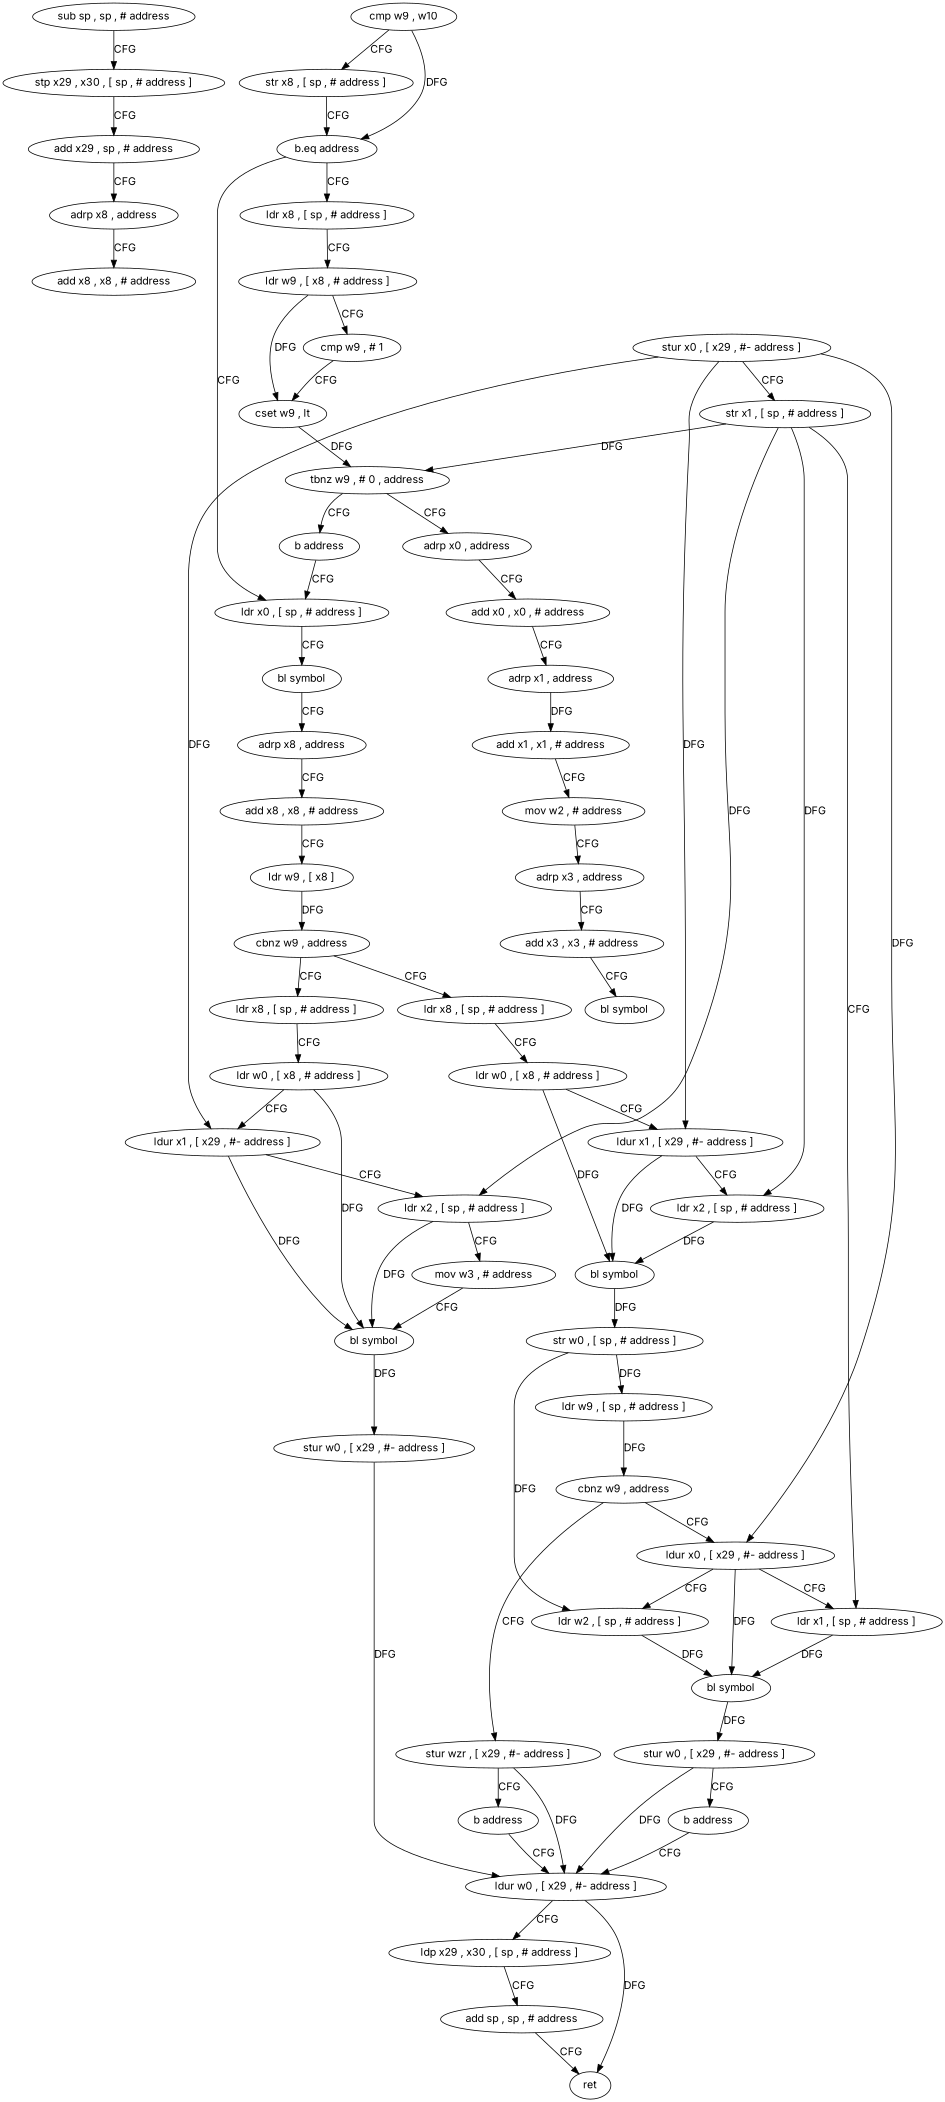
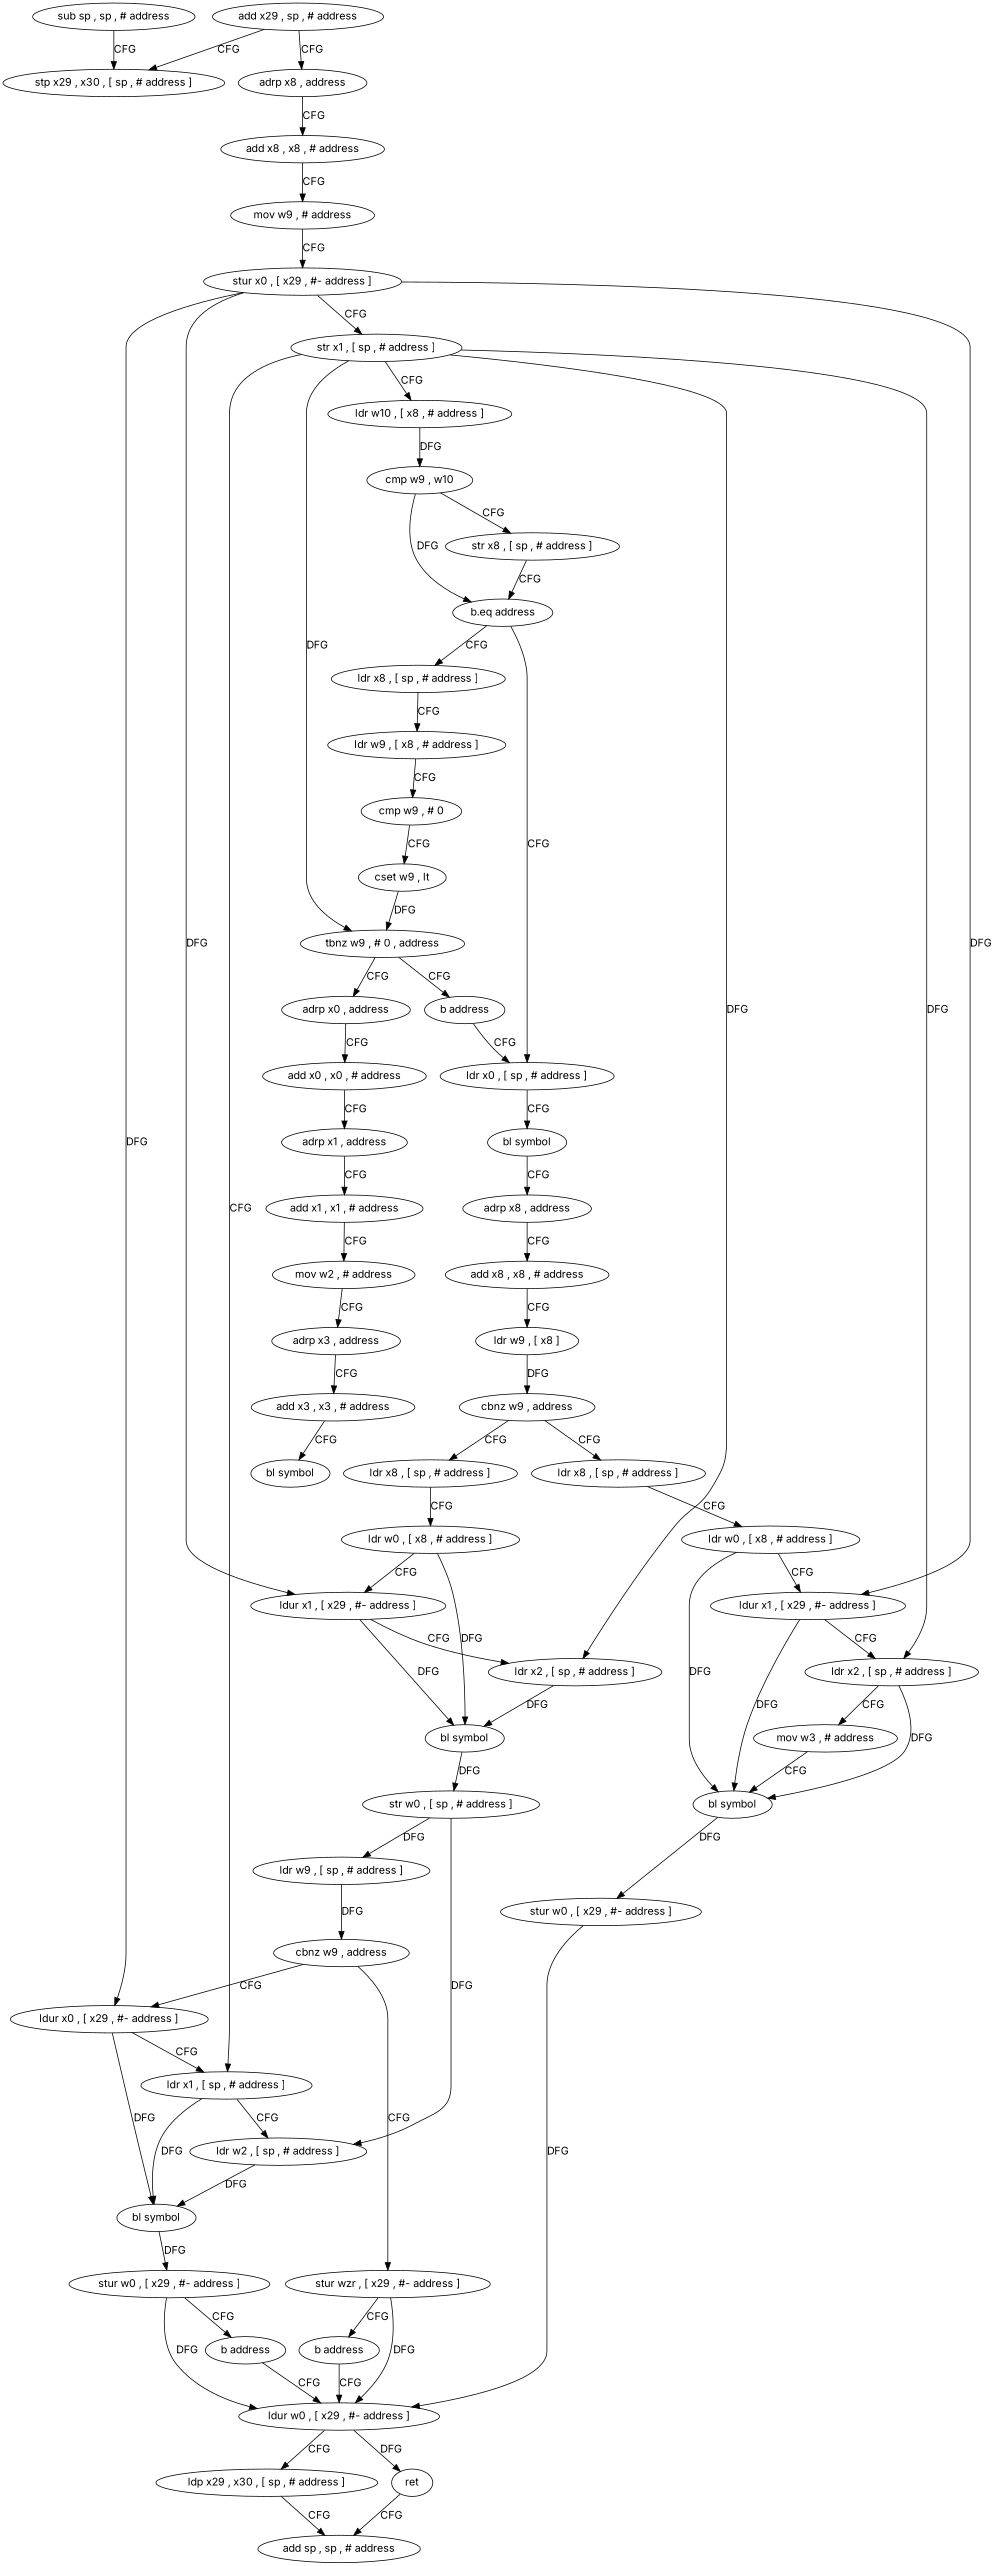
  digraph {
    fontname=Inter
    node [fontname=Inter]
    edge [fontname=Inter]
    n1 [label="sub sp , sp , # address"]
    n2 [label="stp x29 , x30 , [ sp , # address ]"]
    n3 [label="add x29 , sp , # address"]
    n4 [label="adrp x8 , address"]
    n5 [label="add x8 , x8 , # address"]
+   n6 [label="mov w9 , # address"]
    n7 [label="stur x0 , [ x29 , #- address ]"]
    n8 [label="str x1 , [ sp , # address ]"]
    n9 [label="ldur x1 , [ x29 , #- address ]"]
    n10 [label="ldur x1 , [ x29 , #- address ]"]
    n11 [label="ldur x0 , [ x29 , #- address ]"]
+   n12 [label="ldr w10 , [ x8 , # address ]"]
    n13 [label="ldr x2 , [ sp , # address ]"]
    n14 [label="ldr x2 , [ sp , # address ]"]
    n15 [label="ldr x1 , [ sp , # address ]"]
    n16 [label="tbnz w9 , # 0 , address"]
    n17 [label="bl symbol"]
    n18 [label="bl symbol"]
    n19 [label="bl symbol"]
    n20 [label="cmp w9 , w10"]
    n21 [label="ldr x0 , [ sp , # address ]"]
    n22 [label="bl symbol"]
    n23 [label="mov w3 , # address"]
    n24 [label="ldr w2 , [ sp , # address ]"]
    n25 [label="str x8 , [ sp , # address ]"]
    n26 [label="b.eq address"]
    n27 [label="ldr x8 , [ sp , # address ]"]
    n28 [label="ldr w9 , [ x8 , # address ]"]
    n29 [label="adrp x8 , address"]
-   n30 [label="cmp w9 , # 1"]
+   n30 [label="cmp w9 , # 0"]
    n31 [label="cset w9 , lt"]
    n32 [label="add x8 , x8 , # address"]
    n33 [label="ldr w9 , [ x8 ]"]
    n34 [label="cbnz w9 , address"]
    n35 [label="ldr x8 , [ sp , # address ]"]
    n36 [label="ldr x8 , [ sp , # address ]"]
    n37 [label="ldr w0 , [ x8 , # address ]"]
    n38 [label="ldr w0 , [ x8 , # address ]"]
    n39 [label="adrp x0 , address"]
    n40 [label="b address"]
    n41 [label="add x0 , x0 , # address"]
    n42 [label="adrp x1 , address"]
    n43 [label="stur w0 , [ x29 , #- address ]"]
    n44 [label="ldur w0 , [ x29 , #- address ]"]
    n45 [label="ldp x29 , x30 , [ sp , # address ]"]
    n46 [label=ret]
    n47 [label="add sp , sp , # address"]
    n48 [label="str w0 , [ sp , # address ]"]
    n49 [label="ldr w9 , [ sp , # address ]"]
    n50 [label="cbnz w9 , address"]
    n51 [label="stur wzr , [ x29 , #- address ]"]
    n52 [label="b address"]
    n53 [label="stur w0 , [ x29 , #- address ]"]
    n54 [label="add x1 , x1 , # address"]
    n55 [label="mov w2 , # address"]
    n56 [label="adrp x3 , address"]
    n57 [label="add x3 , x3 , # address"]
    n58 [label="bl symbol"]
    n59 [label="b address"]
    n1 -> n2 [label=CFG]
-   n2 -> n3 [label=CFG]
+   n3 -> n2 [label=CFG]
    n3 -> n4 [label=CFG]
    n4 -> n5 [label=CFG]
+   n5 -> n6 [label=CFG]
+   n6 -> n7 [label=CFG]
    n7 -> n8 [label=CFG]
    n7 -> n9 [label=DFG]
    n7 -> n10 [label=DFG]
    n7 -> n11 [label=DFG]
+   n8 -> n12 [label=CFG]
    n8 -> n13 [label=DFG]
    n8 -> n14 [label=DFG]
    n8 -> n15 [label=CFG]
    n8 -> n16 [label=DFG]
    n9 -> n13 [label=CFG]
    n9 -> n17 [label=DFG]
    n10 -> n14 [label=CFG]
    n10 -> n18 [label=DFG]
    n11 -> n15 [label=CFG]
    n11 -> n19 [label=DFG]
+   n12 -> n20 [label=DFG]
    n13 -> n17 [label=DFG]
    n13 -> n23 [label=CFG]
    n14 -> n18 [label=DFG]
    n15 -> n19 [label=DFG]
-   n11 -> n24 [label=CFG]
+   n15 -> n24 [label=CFG]
    n16 -> n39 [label=CFG]
    n16 -> n40 [label=CFG]
    n17 -> n43 [label=DFG]
    n18 -> n48 [label=DFG]
    n19 -> n53 [label=DFG]
    n20 -> n25 [label=CFG]
    n20 -> n26 [label=DFG]
    n21 -> n22 [label=CFG]
    n22 -> n29 [label=CFG]
    n23 -> n17 [label=CFG]
    n24 -> n19 [label=DFG]
    n25 -> n26 [label=CFG]
    n26 -> n21 [label=CFG]
    n26 -> n27 [label=CFG]
    n27 -> n28 [label=CFG]
    n28 -> n30 [label=CFG]
-   n28 -> n31 [label=DFG]
    n29 -> n32 [label=CFG]
    n30 -> n31 [label=CFG]
    n31 -> n16 [label=DFG]
    n32 -> n33 [label=CFG]
    n33 -> n34 [label=DFG]
    n34 -> n35 [label=CFG]
    n34 -> n36 [label=CFG]
    n35 -> n37 [label=CFG]
    n36 -> n38 [label=CFG]
    n37 -> n9 [label=CFG]
    n37 -> n17 [label=DFG]
    n38 -> n10 [label=CFG]
    n38 -> n18 [label=DFG]
    n39 -> n41 [label=CFG]
    n40 -> n21 [label=CFG]
    n41 -> n42 [label=CFG]
-   n42 -> n54 [label=DFG]
+   n42 -> n54 [label=CFG]
    n43 -> n44 [label=DFG]
    n44 -> n45 [label=CFG]
    n44 -> n46 [label=DFG]
    n45 -> n47 [label=CFG]
-   n47 -> n46 [label=CFG]
+   n46 -> n47 [label=CFG]
    n48 -> n24 [label=DFG]
    n48 -> n49 [label=DFG]
    n49 -> n50 [label=DFG]
    n50 -> n11 [label=CFG]
    n50 -> n51 [label=CFG]
    n51 -> n44 [label=DFG]
    n51 -> n52 [label=CFG]
    n52 -> n44 [label=CFG]
    n53 -> n44 [label=DFG]
    n53 -> n59 [label=CFG]
    n54 -> n55 [label=CFG]
    n55 -> n56 [label=CFG]
    n56 -> n57 [label=CFG]
    n57 -> n58 [label=CFG]
    n59 -> n44 [label=CFG]
  }
